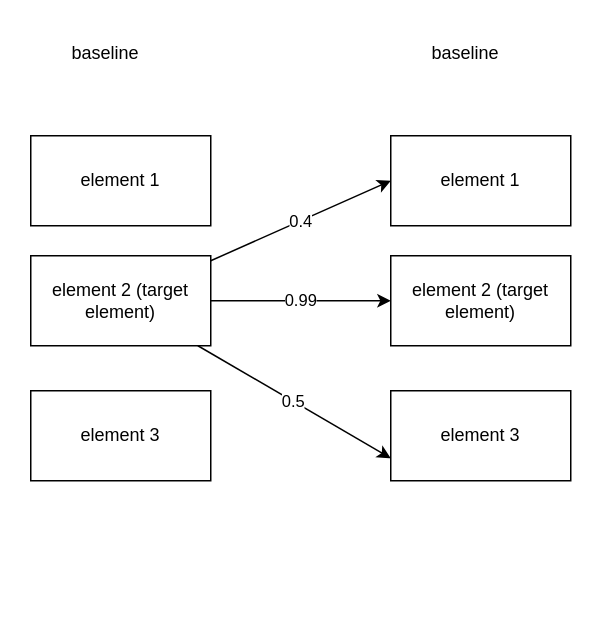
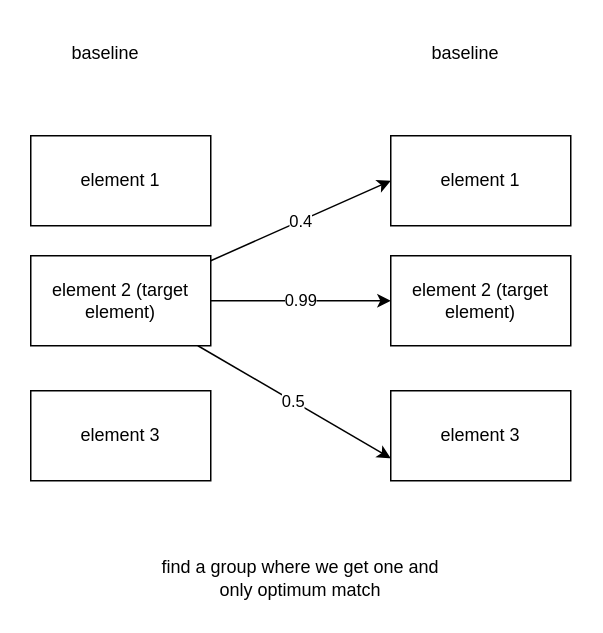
  <mxCell id="0" />
  <mxCell id="1" parent="0" />
  <mxCell id="2" value="element 1" style="rounded=0;whiteSpace=wrap;html=1;" parent="1" vertex="1"><mxGeometry x="20" y="90" width="120" height="60" as="geometry" /></mxCell>
  <mxCell id="3" value="0.99" style="edgeStyle=none;html=1;entryX=0;entryY=0.5;entryDx=0;entryDy=0;" parent="1" source="6" target="10" edge="1"><mxGeometry relative="1" as="geometry" /></mxCell>
  <mxCell id="4" value="0.4" style="edgeStyle=none;html=1;entryX=0;entryY=0.5;entryDx=0;entryDy=0;" parent="1" source="6" target="9" edge="1"><mxGeometry relative="1" as="geometry" /></mxCell>
  <mxCell id="5" value="0.5" style="edgeStyle=none;html=1;entryX=0;entryY=0.75;entryDx=0;entryDy=0;" parent="1" source="6" target="11" edge="1"><mxGeometry relative="1" as="geometry" /></mxCell>
  <mxCell id="6" value="element 2 (target element)" style="rounded=0;whiteSpace=wrap;html=1;" parent="1" vertex="1"><mxGeometry x="20" y="170" width="120" height="60" as="geometry" /></mxCell>
  <mxCell id="7" value="element 3" style="rounded=0;whiteSpace=wrap;html=1;" parent="1" vertex="1"><mxGeometry x="20" y="260" width="120" height="60" as="geometry" /></mxCell>
  <mxCell id="8" value="baseline" style="text;html=1;strokeColor=none;fillColor=none;align=center;verticalAlign=middle;whiteSpace=wrap;rounded=0;" parent="1" vertex="1"><mxGeometry x="40" y="20" width="60" height="30" as="geometry" /></mxCell>
  <mxCell id="9" value="element 1" style="rounded=0;whiteSpace=wrap;html=1;" parent="1" vertex="1"><mxGeometry x="260" y="90" width="120" height="60" as="geometry" /></mxCell>
  <mxCell id="10" value="element 2 (target element)" style="rounded=0;whiteSpace=wrap;html=1;" parent="1" vertex="1"><mxGeometry x="260" y="170" width="120" height="60" as="geometry" /></mxCell>
  <mxCell id="11" value="element 3" style="rounded=0;whiteSpace=wrap;html=1;" parent="1" vertex="1"><mxGeometry x="260" y="260" width="120" height="60" as="geometry" /></mxCell>
  <mxCell id="12" value="baseline" style="text;html=1;strokeColor=none;fillColor=none;align=center;verticalAlign=middle;whiteSpace=wrap;rounded=0;" parent="1" vertex="1"><mxGeometry x="280" y="20" width="60" height="30" as="geometry" /></mxCell>
+ <mxCell id="13" value="find a group where we get one and only optimum match" style="text;html=1;strokeColor=none;fillColor=none;align=center;verticalAlign=middle;whiteSpace=wrap;rounded=0;" parent="1" vertex="1"><mxGeometry x="100" y="370" width="200" height="30" as="geometry" /></mxCell>
